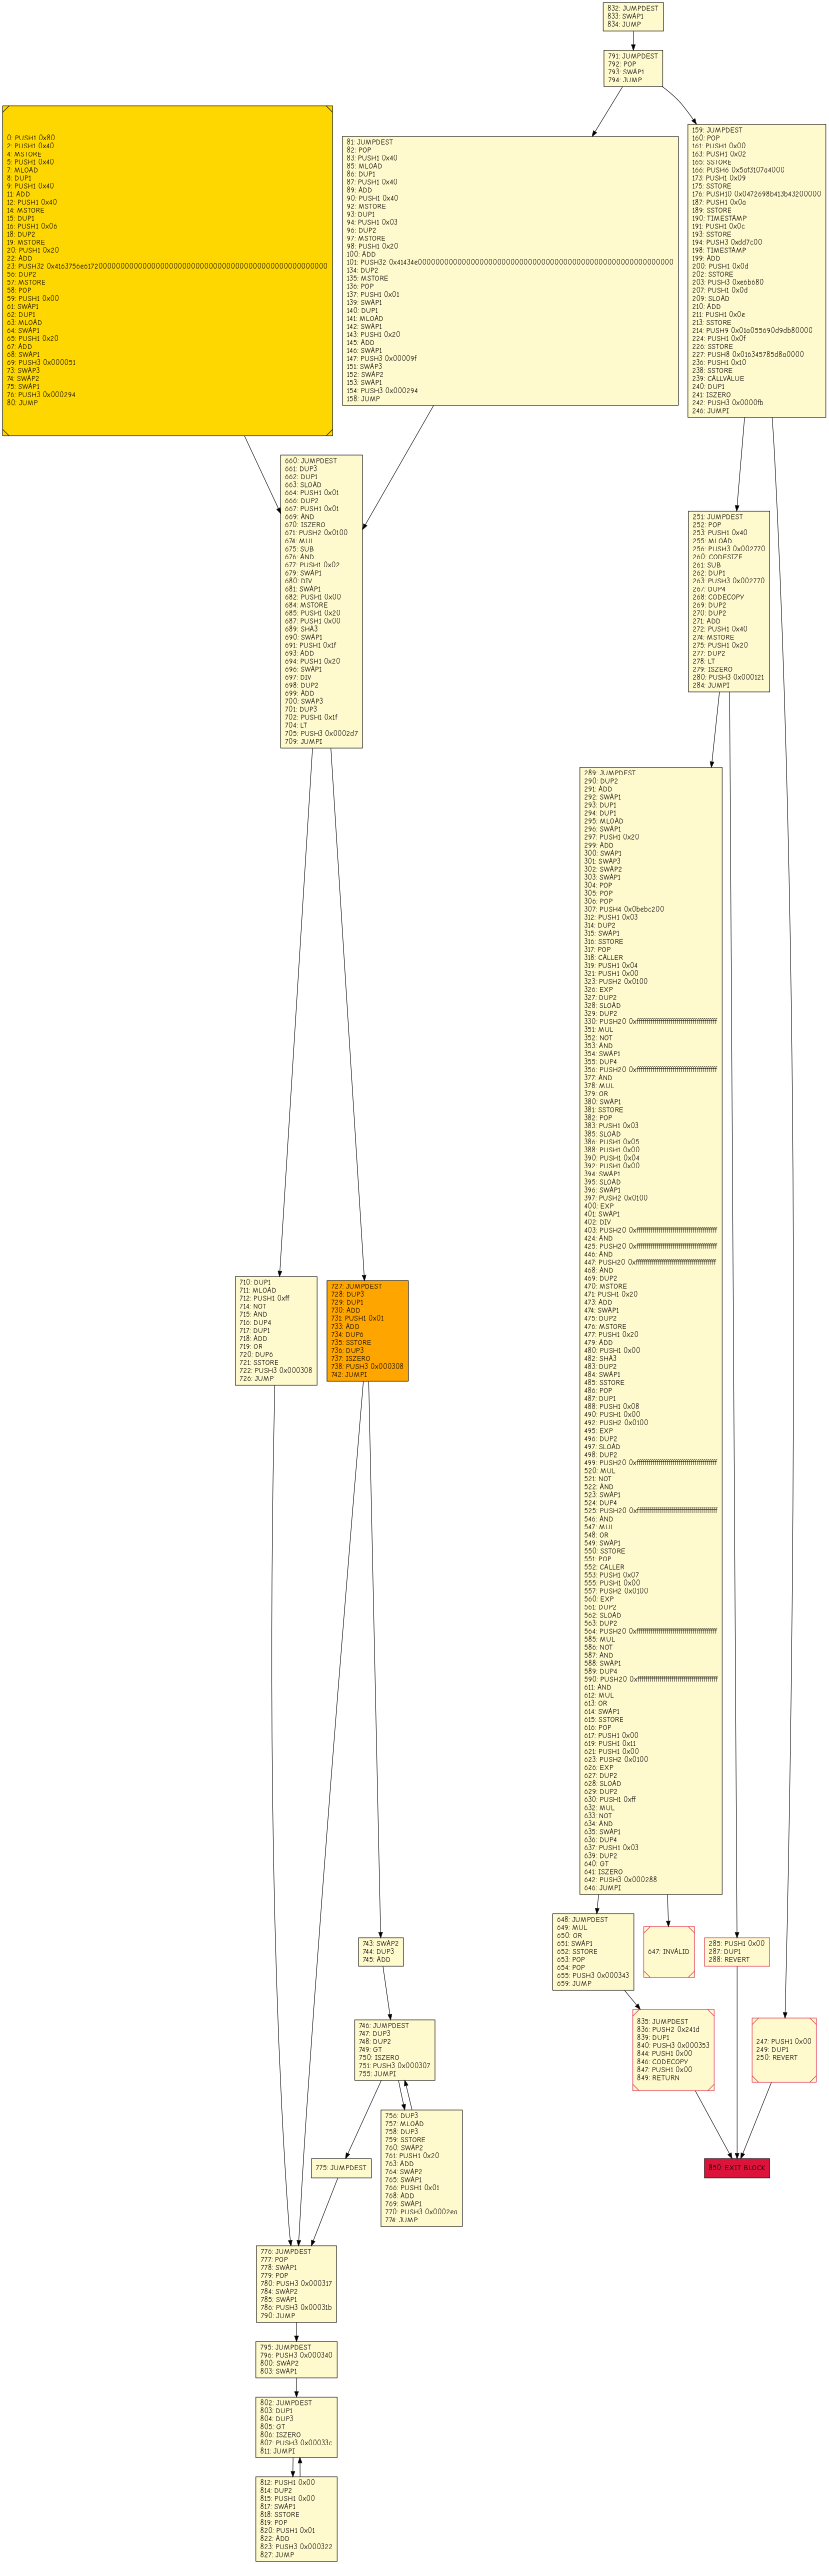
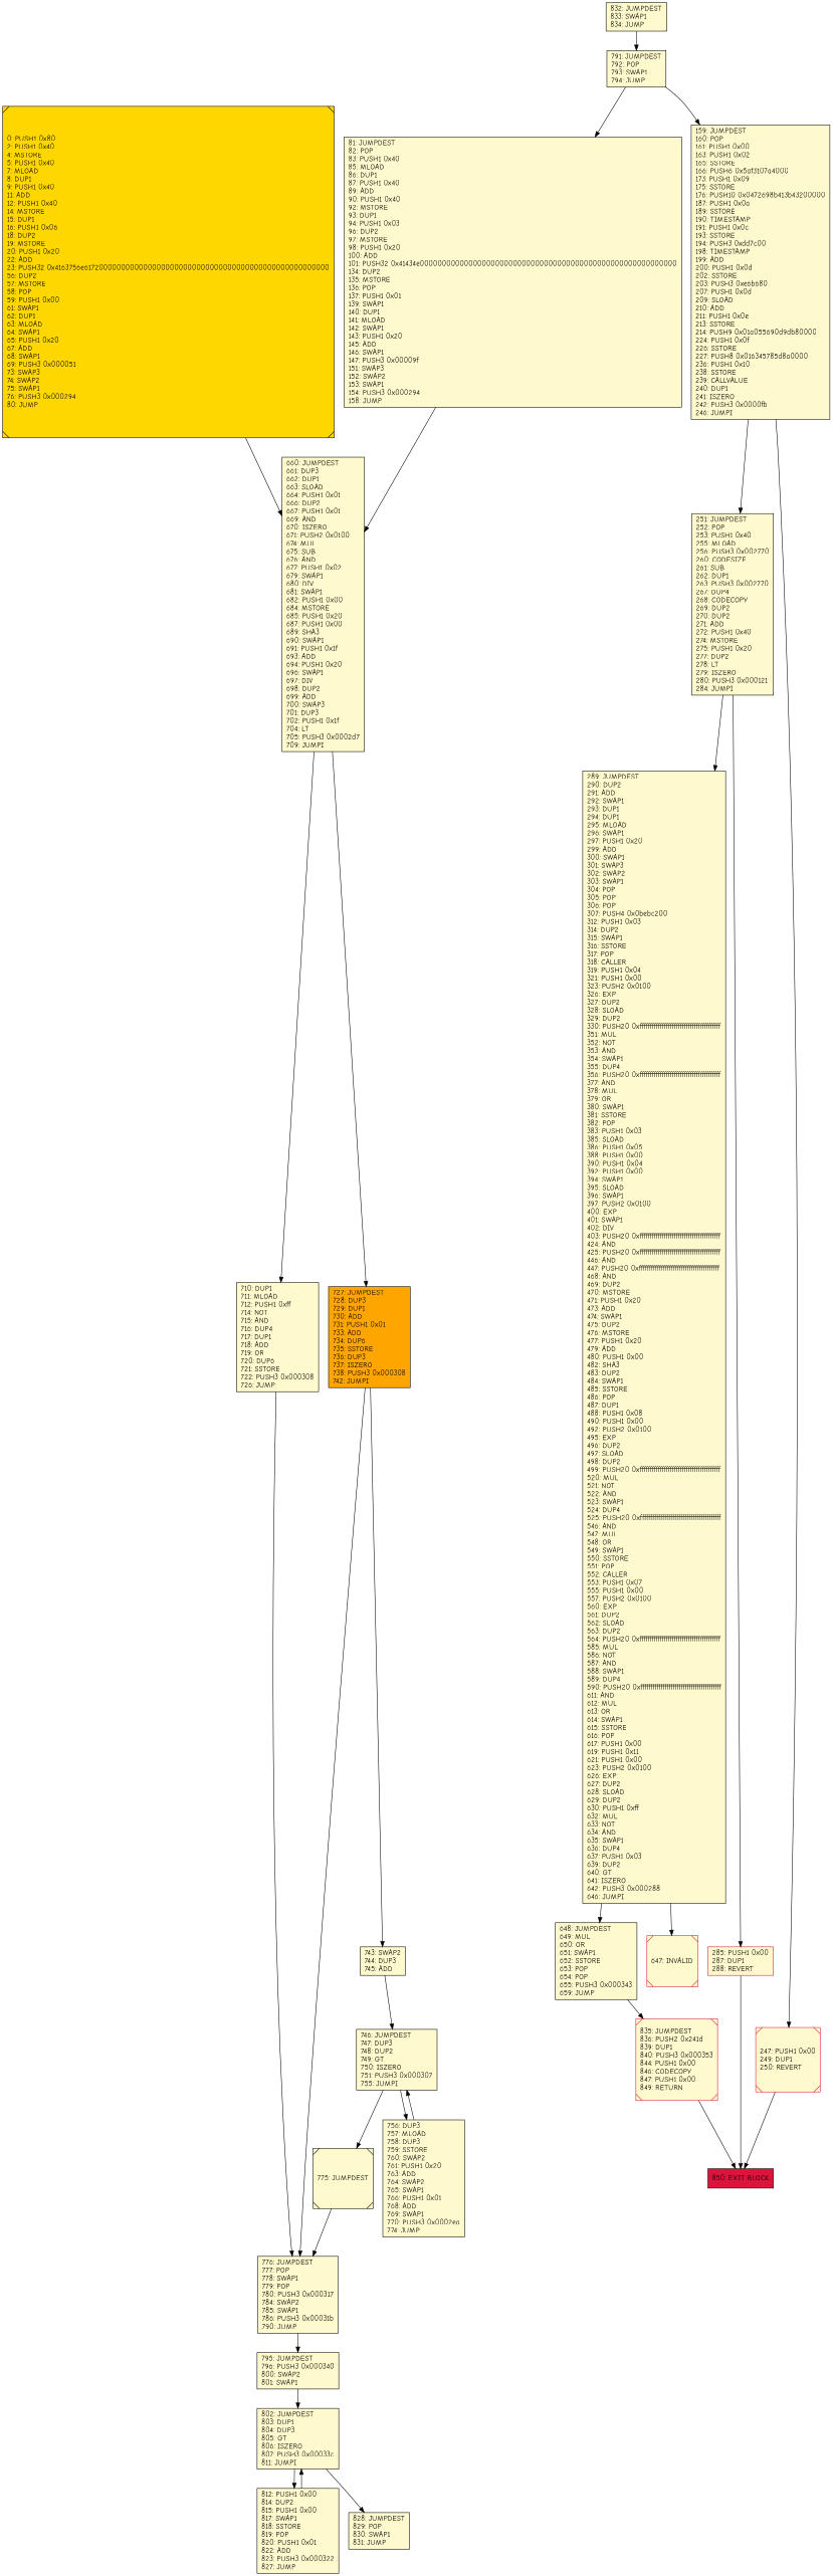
  digraph {
    fontname="Comic Neue"
    rankdir=UD
    node [color=black fillcolor=lemonchiffon fontcolor=black fontname="Comic Neue" shape=box style=filled]
    edge [fontname="Comic Neue"]
    n1 [label="251: JUMPDEST\l252: POP\l253: PUSH1 0x40\l255: MLOAD\l256: PUSH3 0x002770\l260: CODESIZE\l261: SUB\l262: DUP1\l263: PUSH3 0x002770\l267: DUP4\l268: CODECOPY\l269: DUP2\l270: DUP2\l271: ADD\l272: PUSH1 0x40\l274: MSTORE\l275: PUSH1 0x20\l277: DUP2\l278: LT\l279: ISZERO\l280: PUSH3 0x000121\l284: JUMPI\l"]
    n2 [label="289: JUMPDEST\l290: DUP2\l291: ADD\l292: SWAP1\l293: DUP1\l294: DUP1\l295: MLOAD\l296: SWAP1\l297: PUSH1 0x20\l299: ADD\l300: SWAP1\l301: SWAP3\l302: SWAP2\l303: SWAP1\l304: POP\l305: POP\l306: POP\l307: PUSH4 0x0bebc200\l312: PUSH1 0x03\l314: DUP2\l315: SWAP1\l316: SSTORE\l317: POP\l318: CALLER\l319: PUSH1 0x04\l321: PUSH1 0x00\l323: PUSH2 0x0100\l326: EXP\l327: DUP2\l328: SLOAD\l329: DUP2\l330: PUSH20 0xffffffffffffffffffffffffffffffffffffffff\l351: MUL\l352: NOT\l353: AND\l354: SWAP1\l355: DUP4\l356: PUSH20 0xffffffffffffffffffffffffffffffffffffffff\l377: AND\l378: MUL\l379: OR\l380: SWAP1\l381: SSTORE\l382: POP\l383: PUSH1 0x03\l385: SLOAD\l386: PUSH1 0x05\l388: PUSH1 0x00\l390: PUSH1 0x04\l392: PUSH1 0x00\l394: SWAP1\l395: SLOAD\l396: SWAP1\l397: PUSH2 0x0100\l400: EXP\l401: SWAP1\l402: DIV\l403: PUSH20 0xffffffffffffffffffffffffffffffffffffffff\l424: AND\l425: PUSH20 0xffffffffffffffffffffffffffffffffffffffff\l446: AND\l447: PUSH20 0xffffffffffffffffffffffffffffffffffffffff\l468: AND\l469: DUP2\l470: MSTORE\l471: PUSH1 0x20\l473: ADD\l474: SWAP1\l475: DUP2\l476: MSTORE\l477: PUSH1 0x20\l479: ADD\l480: PUSH1 0x00\l482: SHA3\l483: DUP2\l484: SWAP1\l485: SSTORE\l486: POP\l487: DUP1\l488: PUSH1 0x08\l490: PUSH1 0x00\l492: PUSH2 0x0100\l495: EXP\l496: DUP2\l497: SLOAD\l498: DUP2\l499: PUSH20 0xffffffffffffffffffffffffffffffffffffffff\l520: MUL\l521: NOT\l522: AND\l523: SWAP1\l524: DUP4\l525: PUSH20 0xffffffffffffffffffffffffffffffffffffffff\l546: AND\l547: MUL\l548: OR\l549: SWAP1\l550: SSTORE\l551: POP\l552: CALLER\l553: PUSH1 0x07\l555: PUSH1 0x00\l557: PUSH2 0x0100\l560: EXP\l561: DUP2\l562: SLOAD\l563: DUP2\l564: PUSH20 0xffffffffffffffffffffffffffffffffffffffff\l585: MUL\l586: NOT\l587: AND\l588: SWAP1\l589: DUP4\l590: PUSH20 0xffffffffffffffffffffffffffffffffffffffff\l611: AND\l612: MUL\l613: OR\l614: SWAP1\l615: SSTORE\l616: POP\l617: PUSH1 0x00\l619: PUSH1 0x11\l621: PUSH1 0x00\l623: PUSH2 0x0100\l626: EXP\l627: DUP2\l628: SLOAD\l629: DUP2\l630: PUSH1 0xff\l632: MUL\l633: NOT\l634: AND\l635: SWAP1\l636: DUP4\l637: PUSH1 0x03\l639: DUP2\l640: GT\l641: ISZERO\l642: PUSH3 0x000288\l646: JUMPI\l"]
    n3 [color=crimson label="285: PUSH1 0x00\l287: DUP1\l288: REVERT\l"]
    n4 [label="648: JUMPDEST\l649: MUL\l650: OR\l651: SWAP1\l652: SSTORE\l653: POP\l654: POP\l655: PUSH3 0x000343\l659: JUMP\l"]
    n5 [color=crimson label="647: INVALID\l" shape=Msquare]
    n6 [fillcolor=crimson label="850: EXIT BLOCK\l"]
    n7 [label="791: JUMPDEST\l792: POP\l793: SWAP1\l794: JUMP\l"]
    n8 [label="159: JUMPDEST\l160: POP\l161: PUSH1 0x00\l163: PUSH1 0x02\l165: SSTORE\l166: PUSH6 0x5af3107a4000\l173: PUSH1 0x09\l175: SSTORE\l176: PUSH10 0x0472698b413b43200000\l187: PUSH1 0x0a\l189: SSTORE\l190: TIMESTAMP\l191: PUSH1 0x0c\l193: SSTORE\l194: PUSH3 0xdd7c00\l198: TIMESTAMP\l199: ADD\l200: PUSH1 0x0d\l202: SSTORE\l203: PUSH3 0xe6b680\l207: PUSH1 0x0d\l209: SLOAD\l210: ADD\l211: PUSH1 0x0e\l213: SSTORE\l214: PUSH9 0x01a055690d9db80000\l224: PUSH1 0x0f\l226: SSTORE\l227: PUSH8 0x016345785d8a0000\l236: PUSH1 0x10\l238: SSTORE\l239: CALLVALUE\l240: DUP1\l241: ISZERO\l242: PUSH3 0x0000fb\l246: JUMPI\l"]
    n9 [label="81: JUMPDEST\l82: POP\l83: PUSH1 0x40\l85: MLOAD\l86: DUP1\l87: PUSH1 0x40\l89: ADD\l90: PUSH1 0x40\l92: MSTORE\l93: DUP1\l94: PUSH1 0x03\l96: DUP2\l97: MSTORE\l98: PUSH1 0x20\l100: ADD\l101: PUSH32 0x41434e0000000000000000000000000000000000000000000000000000000000\l134: DUP2\l135: MSTORE\l136: POP\l137: PUSH1 0x01\l139: SWAP1\l140: DUP1\l141: MLOAD\l142: SWAP1\l143: PUSH1 0x20\l145: ADD\l146: SWAP1\l147: PUSH3 0x00009f\l151: SWAP3\l152: SWAP2\l153: SWAP1\l154: PUSH3 0x000294\l158: JUMP\l"]
    n10 [color=crimson label="247: PUSH1 0x00\l249: DUP1\l250: REVERT\l" shape=Msquare]
    n11 [label="660: JUMPDEST\l661: DUP3\l662: DUP1\l663: SLOAD\l664: PUSH1 0x01\l666: DUP2\l667: PUSH1 0x01\l669: AND\l670: ISZERO\l671: PUSH2 0x0100\l674: MUL\l675: SUB\l676: AND\l677: PUSH1 0x02\l679: SWAP1\l680: DIV\l681: SWAP1\l682: PUSH1 0x00\l684: MSTORE\l685: PUSH1 0x20\l687: PUSH1 0x00\l689: SHA3\l690: SWAP1\l691: PUSH1 0x1f\l693: ADD\l694: PUSH1 0x20\l696: SWAP1\l697: DIV\l698: DUP2\l699: ADD\l700: SWAP3\l701: DUP3\l702: PUSH1 0x1f\l704: LT\l705: PUSH3 0x0002d7\l709: JUMPI\l"]
-   n12 [label="775: JUMPDEST\l"]
+   n12 [label="775: JUMPDEST\l" shape=Msquare]
    n13 [label="776: JUMPDEST\l777: POP\l778: SWAP1\l779: POP\l780: PUSH3 0x000317\l784: SWAP2\l785: SWAP1\l786: PUSH3 0x00031b\l790: JUMP\l"]
-   n14 [label="795: JUMPDEST\l796: PUSH3 0x000340\l800: SWAP2\l803: SWAP1\l"]
+   n14 [label="795: JUMPDEST\l796: PUSH3 0x000340\l800: SWAP2\l801: SWAP1\l"]
    n15 [label="802: JUMPDEST\l803: DUP1\l804: DUP3\l805: GT\l806: ISZERO\l807: PUSH3 0x00033c\l811: JUMPI\l"]
    n16 [label="812: PUSH1 0x00\l814: DUP2\l815: PUSH1 0x00\l817: SWAP1\l818: SSTORE\l819: POP\l820: PUSH1 0x01\l822: ADD\l823: PUSH3 0x000322\l827: JUMP\l"]
+   n17 [label="828: JUMPDEST\l829: POP\l830: SWAP1\l831: JUMP\l"]
    n18 [color=crimson label="835: JUMPDEST\l836: PUSH2 0x241d\l839: DUP1\l840: PUSH3 0x000353\l844: PUSH1 0x00\l846: CODECOPY\l847: PUSH1 0x00\l849: RETURN\l" shape=Msquare]
    n19 [label="710: DUP1\l711: MLOAD\l712: PUSH1 0xff\l714: NOT\l715: AND\l716: DUP4\l717: DUP1\l718: ADD\l719: OR\l720: DUP6\l721: SSTORE\l722: PUSH3 0x000308\l726: JUMP\l"]
    n20 [label="743: SWAP2\l744: DUP3\l745: ADD\l"]
    n21 [label="746: JUMPDEST\l747: DUP3\l748: DUP2\l749: GT\l750: ISZERO\l751: PUSH3 0x000307\l755: JUMPI\l"]
    n22 [label="756: DUP3\l757: MLOAD\l758: DUP3\l759: SSTORE\l760: SWAP2\l761: PUSH1 0x20\l763: ADD\l764: SWAP2\l765: SWAP1\l766: PUSH1 0x01\l768: ADD\l769: SWAP1\l770: PUSH3 0x0002ea\l774: JUMP\l"]
    n23 [label="832: JUMPDEST\l833: SWAP1\l834: JUMP\l"]
    n24 [fillcolor=orange label="727: JUMPDEST\l728: DUP3\l729: DUP1\l730: ADD\l731: PUSH1 0x01\l733: ADD\l734: DUP6\l735: SSTORE\l736: DUP3\l737: ISZERO\l738: PUSH3 0x000308\l742: JUMPI\l"]
    n25 [fillcolor=gold label="0: PUSH1 0x80\l2: PUSH1 0x40\l4: MSTORE\l5: PUSH1 0x40\l7: MLOAD\l8: DUP1\l9: PUSH1 0x40\l11: ADD\l12: PUSH1 0x40\l14: MSTORE\l15: DUP1\l16: PUSH1 0x06\l18: DUP2\l19: MSTORE\l20: PUSH1 0x20\l22: ADD\l23: PUSH32 0x4163756e61720000000000000000000000000000000000000000000000000000\l56: DUP2\l57: MSTORE\l58: POP\l59: PUSH1 0x00\l61: SWAP1\l62: DUP1\l63: MLOAD\l64: SWAP1\l65: PUSH1 0x20\l67: ADD\l68: SWAP1\l69: PUSH3 0x000051\l73: SWAP3\l74: SWAP2\l75: SWAP1\l76: PUSH3 0x000294\l80: JUMP\l" shape=Msquare]
    n1 -> n2
    n1 -> n3
    n2 -> n4
    n2 -> n5
    n3 -> n6
    n4 -> n18
    n7 -> n8
    n7 -> n9
    n8 -> n1
    n8 -> n10
    n9 -> n11
    n10 -> n6
    n11 -> n19
    n11 -> n24
    n12 -> n13
    n13 -> n14
    n14 -> n15
    n15 -> n16
+   n15 -> n17
    n16 -> n15
    n18 -> n6
    n19 -> n13
    n20 -> n21
    n21 -> n12
    n21 -> n22
    n22 -> n21
    n23 -> n7
    n24 -> n13
    n24 -> n20
    n25 -> n11
  }
